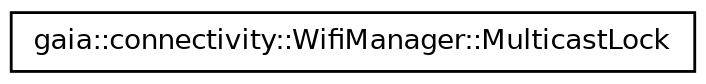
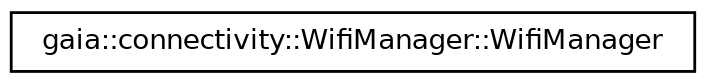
  digraph {
    rankdir=LR
-   n1 [color=black fillcolor=white fontname=Helvetica fontsize=10 height=0.2 label="gaia::connectivity::WifiManager::MulticastLock" shape=record style=filled width=0.4]
+   n1 [color=black fillcolor=white fontname=Helvetica fontsize=10 height=0.2 label="gaia::connectivity::WifiManager::WifiManager" shape=record style=filled width=0.4]
  }
